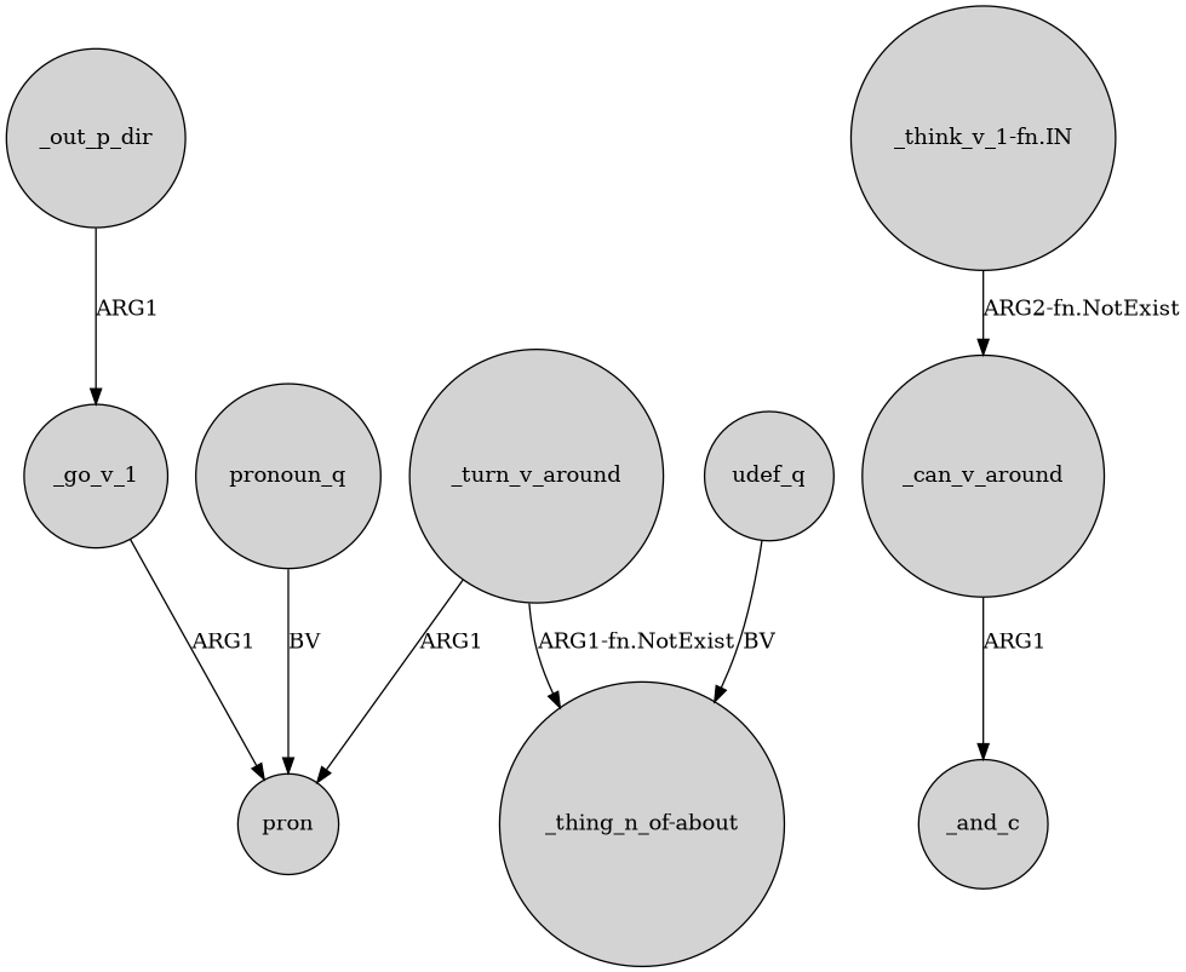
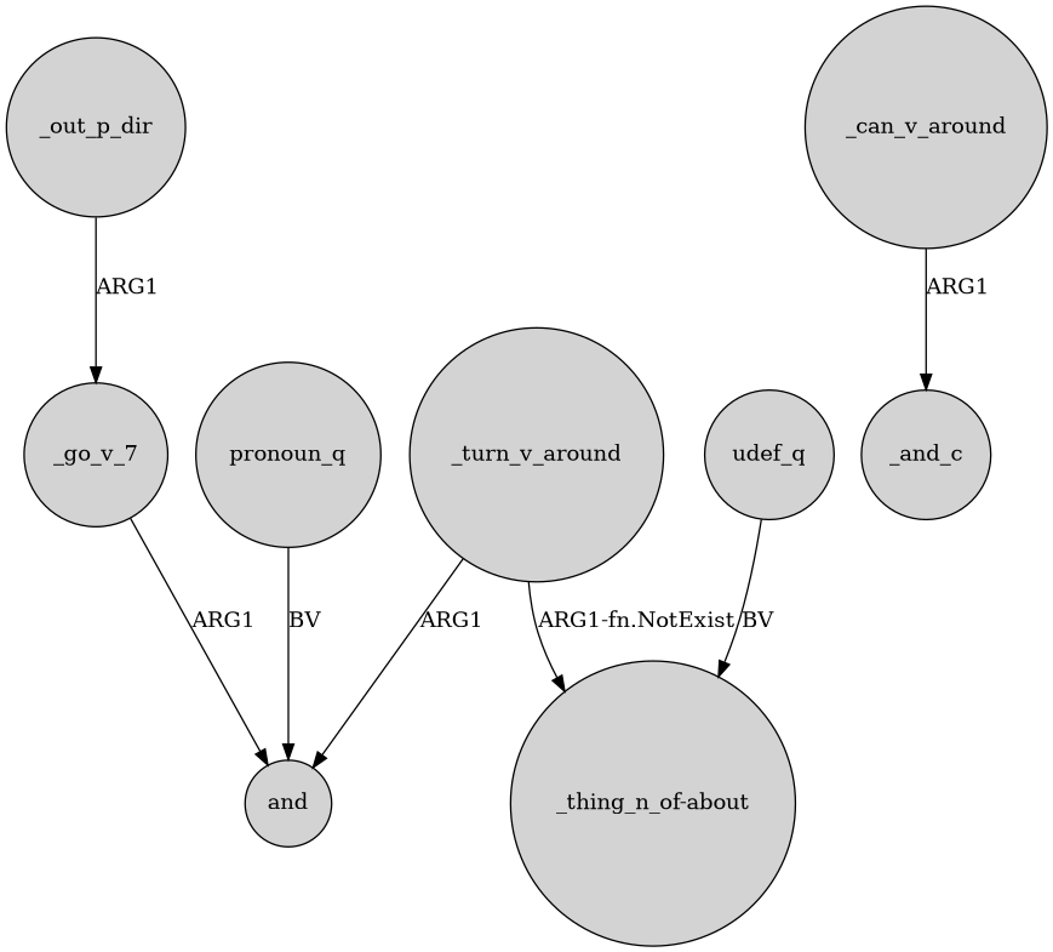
  digraph {
    node [shape=circle style=filled]
    _turn_v_around
-   pron
+   pron [label=and]
    "_thing_n_of-about"
    udef_q
    n5 [label=_can_v_around]
    _and_c
-   "_think_v_1-fn.IN"
    _out_p_dir
-   _go_v_1
+   _go_v_1 [label=_go_v_7]
    pronoun_q
    _turn_v_around -> pron [label=ARG1]
    _turn_v_around -> "_thing_n_of-about" [label="ARG1-fn.NotExist"]
    udef_q -> "_thing_n_of-about" [label=BV]
    n5 -> _and_c [label=ARG1]
-   "_think_v_1-fn.IN" -> n5 [label="ARG2-fn.NotExist"]
    _out_p_dir -> _go_v_1 [label=ARG1]
    _go_v_1 -> pron [label=ARG1]
    pronoun_q -> pron [label=BV]
  }
